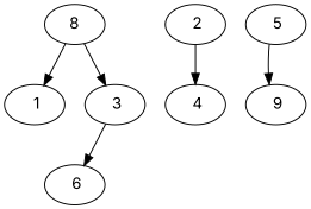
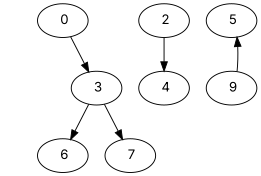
  digraph {
    fontname=Inter
    node [fontname=Inter]
    edge [fontname=Inter]
-   " 0" [label=8]
-   " 1"
+   " 0"
    " 3"
    " 2"
    " 4"
    " 6"
+   " 7"
    " 5"
    " 9"
-   " 0" -> " 1"
    " 0" -> " 3"
    " 3" -> " 6"
+   " 3" -> " 7"
    " 2" -> " 4"
-   " 5" -> " 9"
+   " 9" -> " 5"
  }
